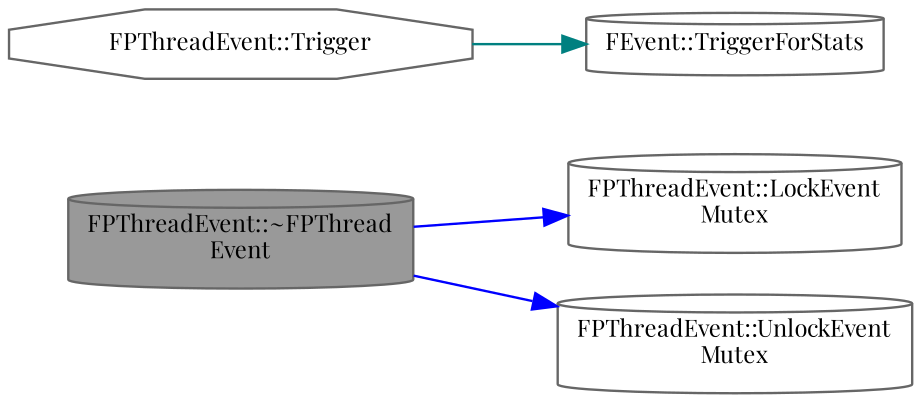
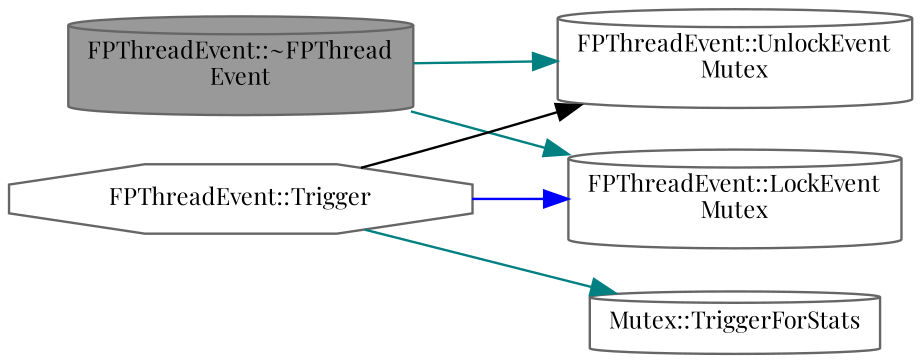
  digraph {
    fontname="Playfair Display"
    rankdir=LR
    node [color=grey40 fillcolor=white fontname="Playfair Display" fontsize=10 shape=cylinder style=filled]
    edge [color=teal fontname="Playfair Display" fontsize=10 labelfontname=Helvetica labelfontsize=10 style=solid]
    n1 [color=gray40 fillcolor=grey60 fontcolor=black height=0.2 label="FPThreadEvent::~FPThread\lEvent" width=0.4]
    n2 [height=0.2 label="FPThreadEvent::LockEvent\lMutex" width=0.4]
    n3 [height=0.2 label="FPThreadEvent::UnlockEvent\lMutex" width=0.4]
    n4 [height=0.2 label="FPThreadEvent::Trigger" shape=octagon width=0.4]
-   n5 [height=0.2 label="FEvent::TriggerForStats" width=0.4]
-   n1 -> n2 [color=blue]
-   n1 -> n3 [color=blue]
+   n5 [height=0.2 label="Mutex::TriggerForStats" width=0.4]
+   n1 -> n2
+   n1 -> n3
+   n4 -> n2 [color=blue]
+   n4 -> n3 [color=black]
    n4 -> n5
  }
